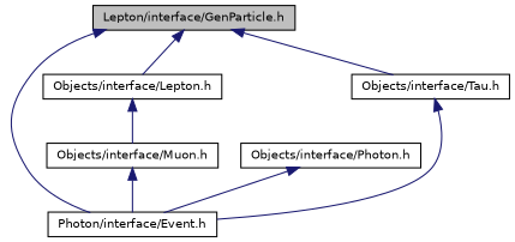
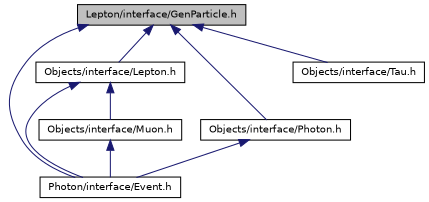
  digraph {
    node [color=black fillcolor=white fontname=Helvetica fontsize=10 shape=record style=filled]
    edge [color=midnightblue dir=back fontname=Helvetica fontsize=10 labelfontname=Helvetica labelfontsize=10 style=solid]
    n1 [fillcolor=grey75 fontcolor=black height=0.2 label="Lepton/interface/GenParticle.h" width=0.4]
    n2 [height=0.2 label="Photon/interface/Event.h" width=0.4]
    n3 [height=0.2 label="Objects/interface/Lepton.h" width=0.4]
    n4 [height=0.2 label="Objects/interface/Photon.h" width=0.4]
    n5 [height=0.2 label="Objects/interface/Tau.h" width=0.4]
    n6 [height=0.2 label="Objects/interface/Muon.h" width=0.4]
    n1 -> n2
    n1 -> n3
+   n1 -> n4
    n1 -> n5
    n3 -> n6
    n4 -> n2
-   n5 -> n2
+   n3 -> n2
    n6 -> n2
  }
